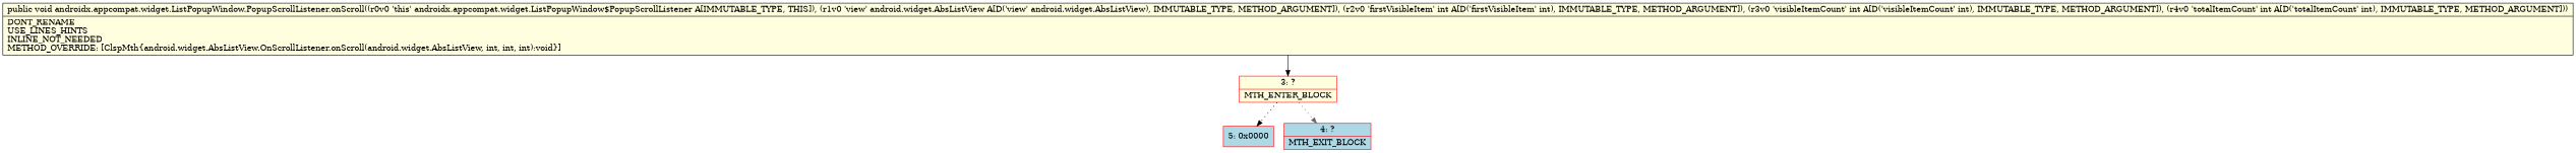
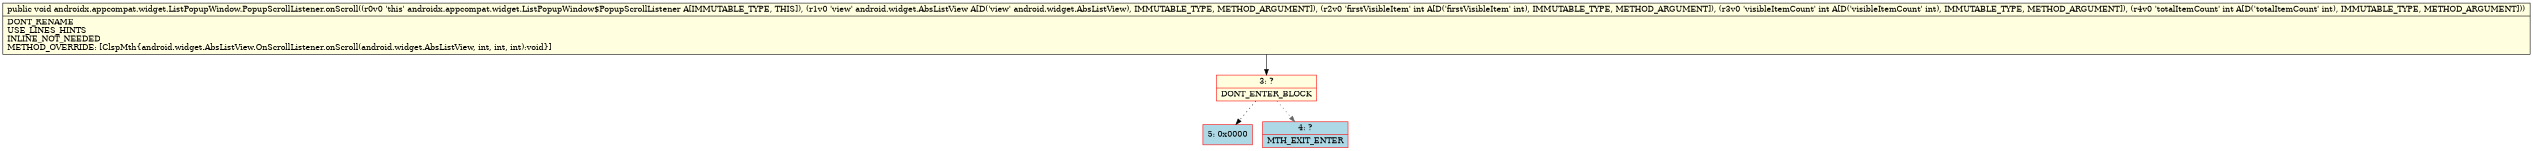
  digraph {
    node [color=red fillcolor=lightyellow shape=record style=filled]
    edge [color=black style=dotted]
-   n1 [label="{3\:\ ?|MTH_ENTER_BLOCK\l}"]
+   n1 [label="{3\:\ ?|DONT_ENTER_BLOCK\l}"]
    n2 [fillcolor=lightblue label="{5\:\ 0x0000}"]
-   n3 [fillcolor=lightblue label="{4\:\ ?|MTH_EXIT_BLOCK\l}"]
+   n3 [fillcolor=lightblue label="{4\:\ ?|MTH_EXIT_ENTER\l}"]
    n4 [label="{public void androidx.appcompat.widget.ListPopupWindow.PopupScrollListener.onScroll((r0v0 'this' androidx.appcompat.widget.ListPopupWindow$PopupScrollListener A[IMMUTABLE_TYPE, THIS]), (r1v0 'view' android.widget.AbsListView A[D('view' android.widget.AbsListView), IMMUTABLE_TYPE, METHOD_ARGUMENT]), (r2v0 'firstVisibleItem' int A[D('firstVisibleItem' int), IMMUTABLE_TYPE, METHOD_ARGUMENT]), (r3v0 'visibleItemCount' int A[D('visibleItemCount' int), IMMUTABLE_TYPE, METHOD_ARGUMENT]), (r4v0 'totalItemCount' int A[D('totalItemCount' int), IMMUTABLE_TYPE, METHOD_ARGUMENT]))  | DONT_RENAME\lUSE_LINES_HINTS\lINLINE_NOT_NEEDED\lMETHOD_OVERRIDE: [ClspMth\{android.widget.AbsListView.OnScrollListener.onScroll(android.widget.AbsListView, int, int, int):void\}]\l}" color=""]
    subgraph cluster_1 {
      label="R(0)"
    }
    n1 -> n2
    n1 -> n3 [color=gray40]
    n4 -> n1 [style=solid]
  }
